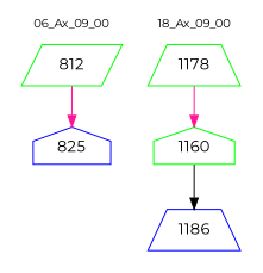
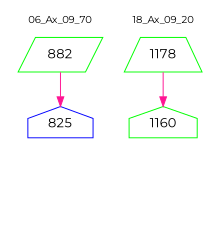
  digraph {
    fontname=Montserrat
    node [color=green fontname=Montserrat shape=house]
    edge [color=deeppink fontname=Montserrat]
-   n1 [label=812 shape=parallelogram]
+   n1 [label=882 shape=parallelogram]
    n2 [color=blue label=825]
    n3 [label=1178 shape=trapezium]
    n4 [label=1160]
-   n5 [color=blue label=1186 shape=trapezium]
    subgraph cluster_1 {
      color=white
      fontsize=10
-     label="06_Ax_09_00"
+     label="06_Ax_09_70"
      n1
      n2
    }
    subgraph cluster_2 {
      color=white
      fontsize=10
-     label="18_Ax_09_00"
+     label="18_Ax_09_20"
      n3
      n4
-     n5
    }
    n1 -> n2
    n3 -> n4
-   n4 -> n5 [color=black]
  }
